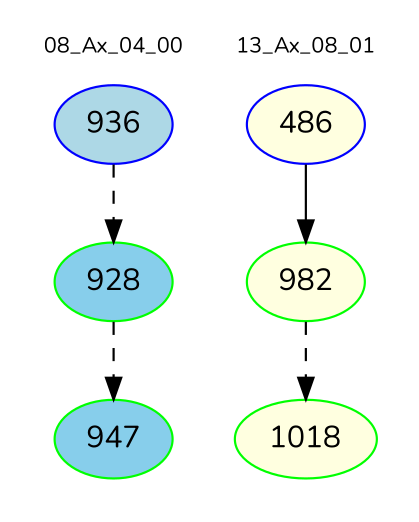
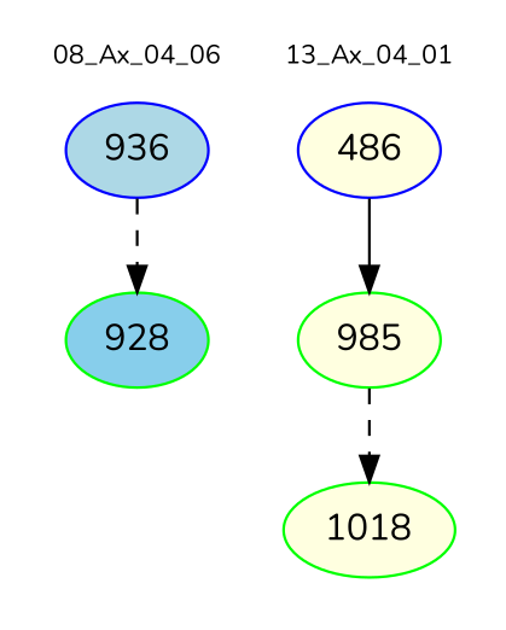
  digraph {
    fontname=Nunito
    node [color=green fillcolor=lightyellow fontname=Nunito style=filled]
    edge [color=black fontname=Nunito style=dashed]
    n1 [color=blue fillcolor=lightblue label=936]
    n2 [fillcolor=skyblue label=928]
-   n3 [fillcolor=skyblue label=947]
    n4 [color=blue label=486]
-   n5 [label=982]
+   n5 [label=985]
    n6 [label=1018]
    subgraph cluster_1 {
      color=white
      fontsize=10
-     label="08_Ax_04_00"
+     label="08_Ax_04_06"
      n1
      n2
-     n3
    }
    subgraph cluster_2 {
      color=white
      fontsize=10
-     label="13_Ax_08_01"
+     label="13_Ax_04_01"
      n4
      n5
      n6
    }
    n1 -> n2
-   n2 -> n3
    n4 -> n5 [style=solid]
    n5 -> n6
  }
